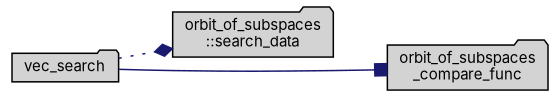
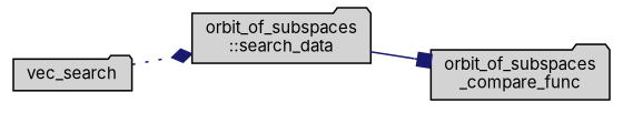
  digraph {
    fontname=Inter
    rankdir=LR
    node [color=black fillcolor=lightgrey fontname=Inter fontsize=10 shape=folder style=filled]
    edge [color=midnightblue fontname=Inter fontsize=10 labelfontname=Helvetica labelfontsize=10]
    n1 [fontcolor=black height=0.2 label="orbit_of_subspaces\l::search_data" width=0.4]
    n2 [height=0.2 label="orbit_of_subspaces\l_compare_func" width=0.4]
    n3 [height=0.2 label=vec_search width=0.4]
-   n3 -> n2 [arrowhead=box style=solid]
+   n1 -> n2 [arrowhead=box style=solid]
    n3 -> n1 [arrowhead=diamond style=dotted]
  }
